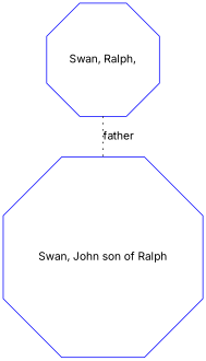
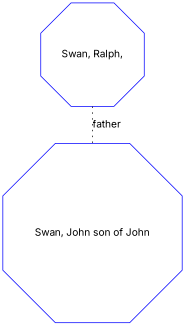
  digraph {
    fontname=Inter
    node [color=blue regular=1 shape=octagon fontname=Inter]
    n1 [label="Swan, Ralph,"]
-   n2 [label="Swan, John son of Ralph"]
+   n2 [label="Swan, John son of John"]
    n1 -> n2 [arrowsize=0.0 dir=none label=father style=dotted fontname=Inter]
  }
